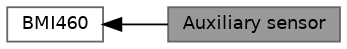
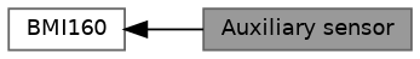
  digraph {
    rankdir=LR
    node [fontname=Helvetica fontsize=10 shape=box style=filled]
-   n1 [color=grey40 fillcolor=white height=0.2 label=BMI460 width=0.4]
+   n1 [color=grey40 fillcolor=white height=0.2 label=BMI160 width=0.4]
    n2 [color=gray40 fillcolor=grey60 fontcolor=black height=0.2 label="Auxiliary sensor" width=0.4]
    n1 -> n2 [dir=back fontname=Helvetica fontsize=10 labelfontname=Helvetica labelfontsize=10 shape=plaintext style=solid]
  }
